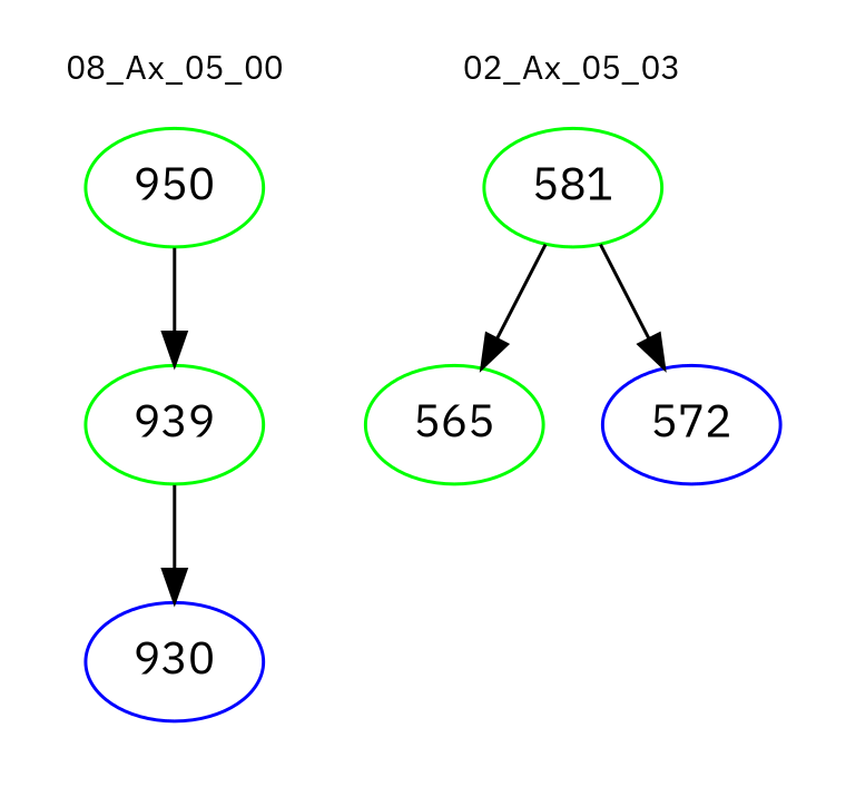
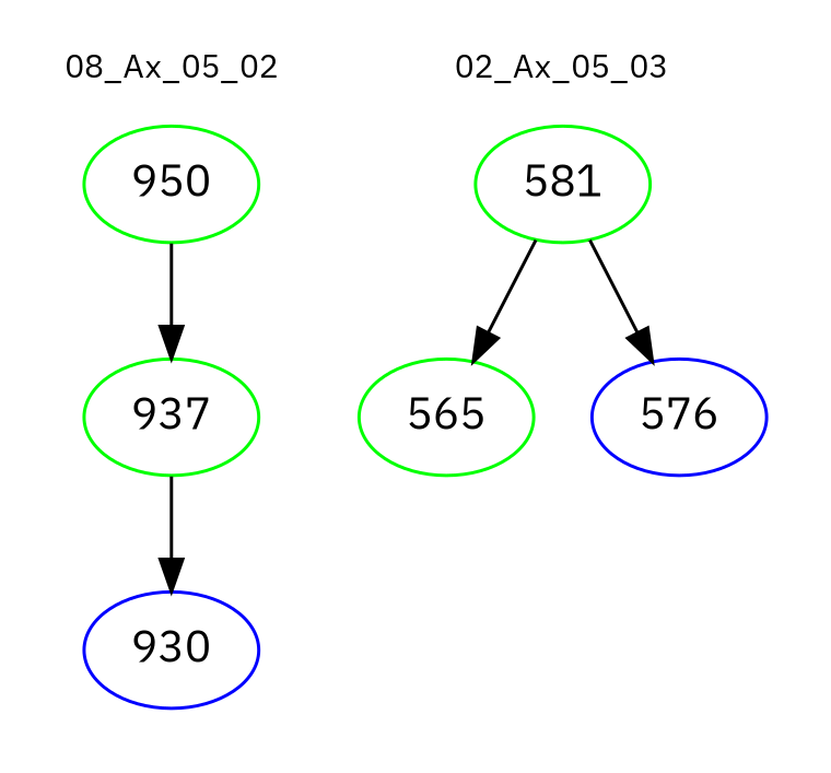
  digraph {
    fontname="IBM Plex Sans"
    node [color=green fontname="IBM Plex Sans"]
    edge [color=black fontname="IBM Plex Sans"]
-   n1 [label=939]
+   n1 [label=937]
    n2 [color=blue label=930]
    n3 [label=950]
    n4 [label=581]
    n5 [label=565]
-   n6 [color=blue label=572]
+   n6 [color=blue label=576]
    subgraph cluster_1 {
      color=white
      fontsize=10
-     label="08_Ax_05_00"
+     label="08_Ax_05_02"
      n1
      n2
      n3
    }
    subgraph cluster_2 {
      color=white
      fontsize=10
      label="02_Ax_05_03"
      n4
      n5
      n6
    }
    n1 -> n2
    n3 -> n1
    n4 -> n5
    n4 -> n6
  }
